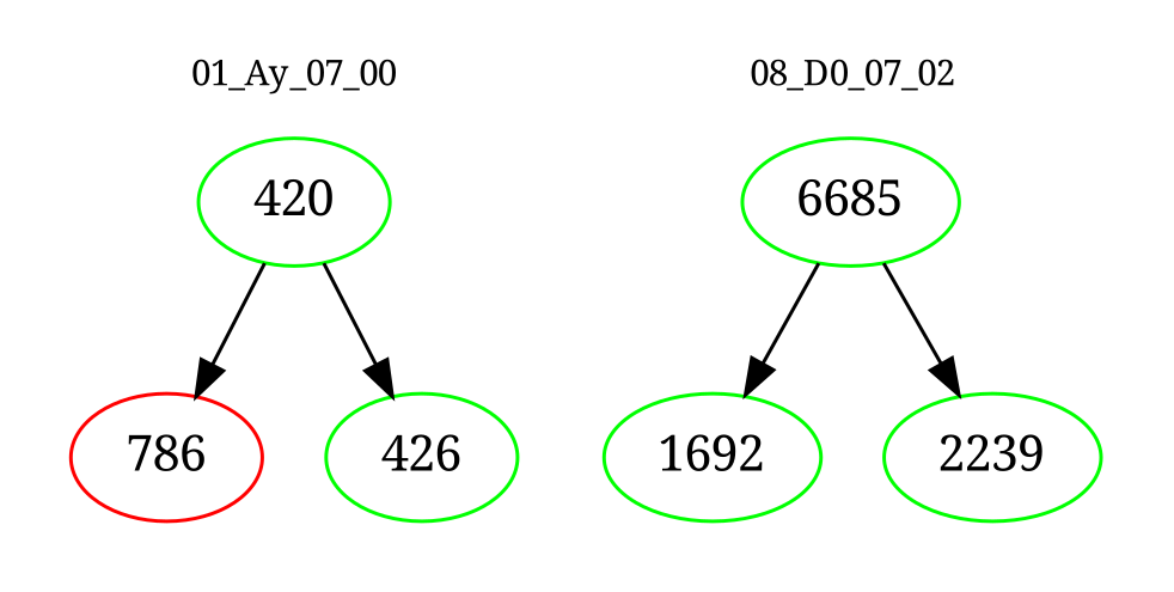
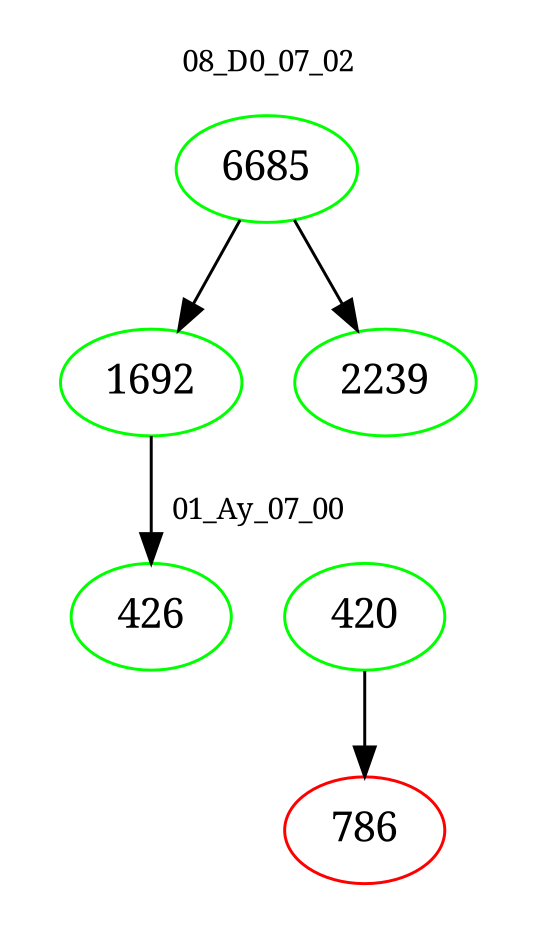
  digraph {
    fontname="Noto Serif"
    node [color=green fontname="Noto Serif"]
    edge [color=black fontname="Noto Serif"]
    n1 [label=420]
    n2 [color=red label=786]
    n3 [label=426]
    n4 [label=6685]
    n5 [label=1692]
    n6 [label=2239]
    subgraph cluster_1 {
      color=white
      fontsize=10
      label="01_Ay_07_00"
      n1
      n2
      n3
    }
    subgraph cluster_2 {
      color=white
      fontsize=10
      label="08_D0_07_02"
      n4
      n5
      n6
    }
    n1 -> n2
-   n1 -> n3
+   n5 -> n3
    n4 -> n5
    n4 -> n6
  }
